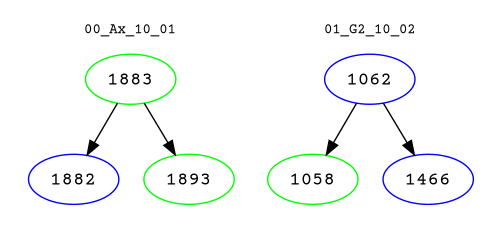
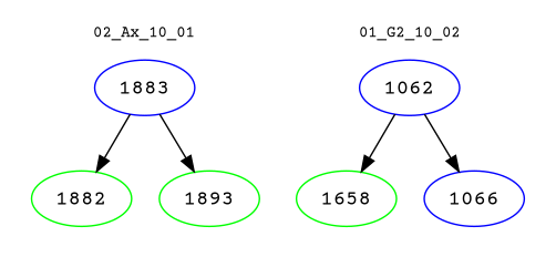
  digraph {
    fontname="Courier Prime"
    node [color=blue fontname="Courier Prime"]
    edge [color=black fontname="Courier Prime"]
-   n1 [color=green label=1883]
-   n2 [label=1882]
+   n1 [label=1883]
+   n2 [color=green label=1882]
    n3 [color=green label=1893]
    n4 [label=1062]
-   n5 [color=green label=1058]
-   n6 [label=1466]
+   n5 [color=green label=1658]
+   n6 [label=1066]
    subgraph cluster_1 {
      color=white
      fontsize=10
-     label="00_Ax_10_01"
+     label="02_Ax_10_01"
      n1
      n2
      n3
    }
    subgraph cluster_2 {
      color=white
      fontsize=10
      label="01_G2_10_02"
      n4
      n5
      n6
    }
    n1 -> n2
    n1 -> n3
    n4 -> n5
    n4 -> n6
  }
